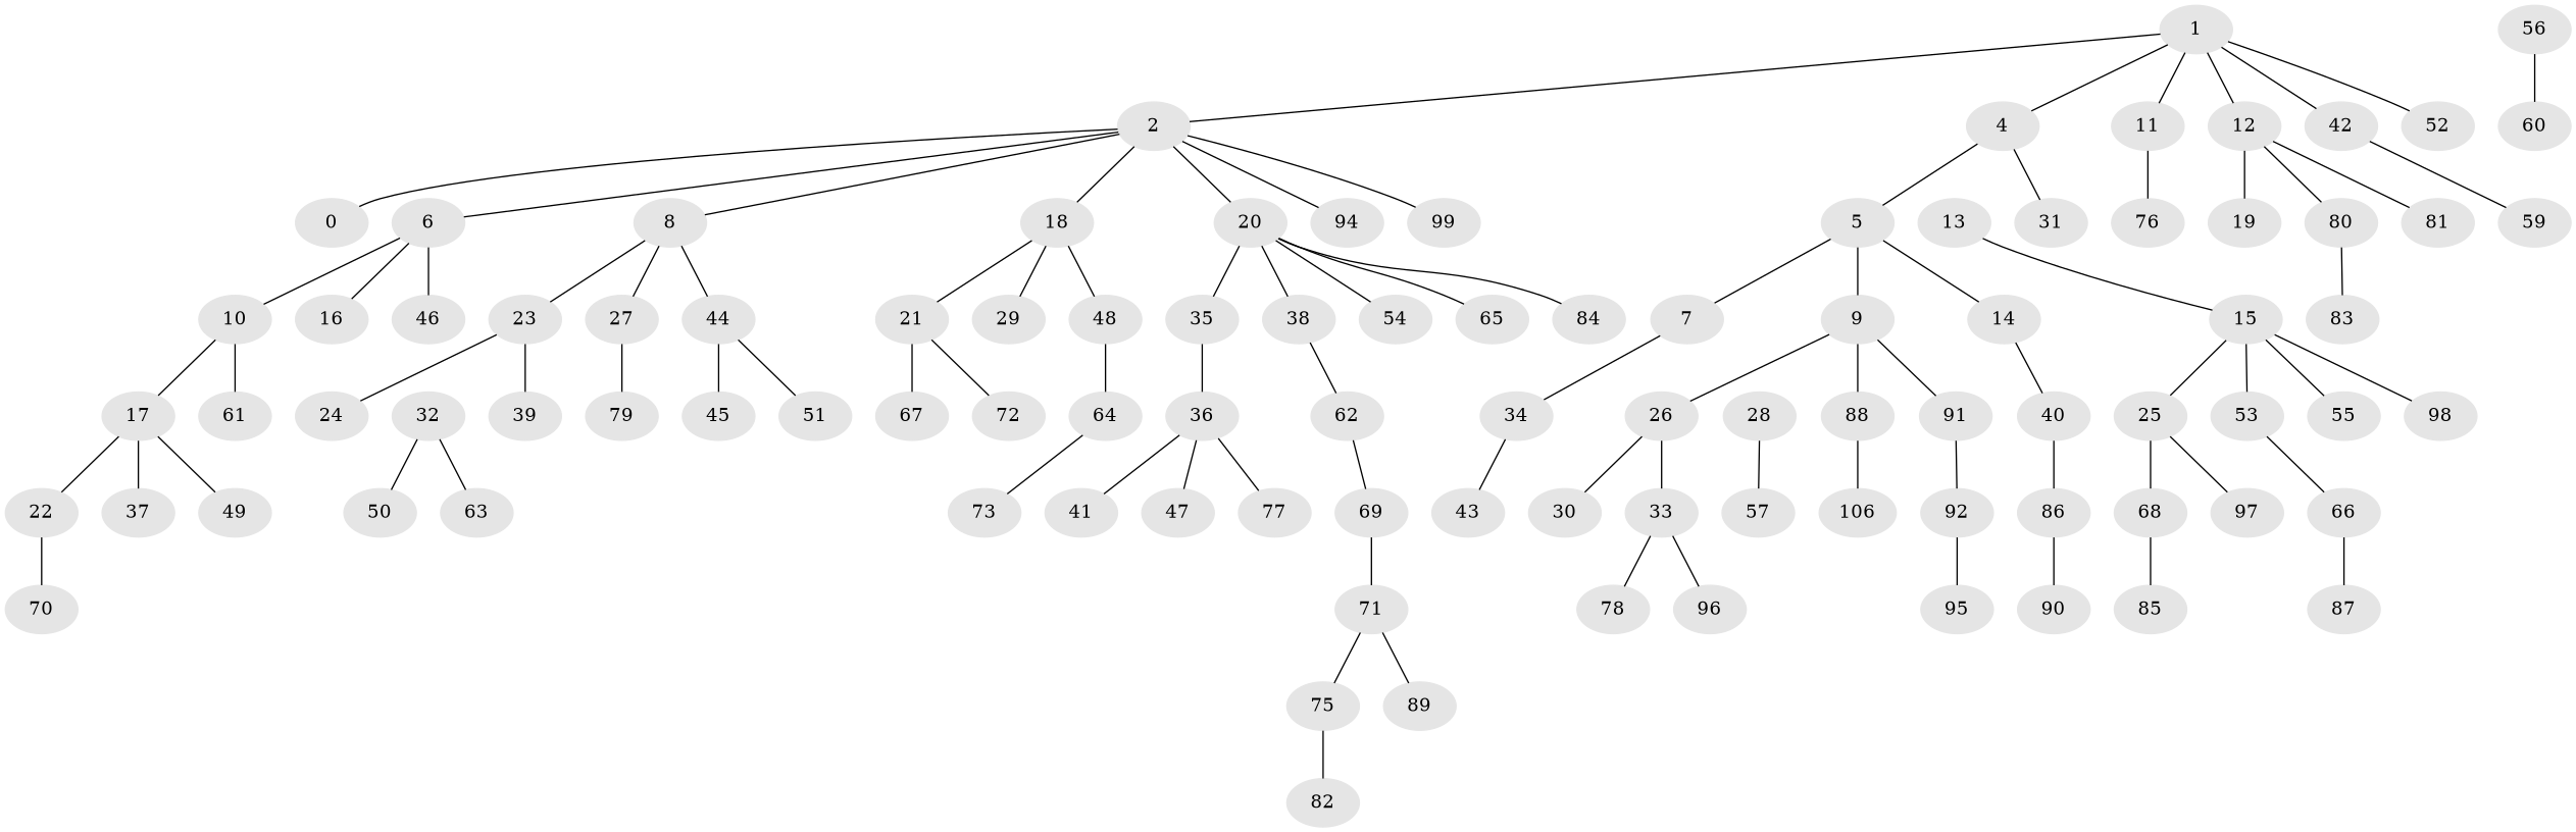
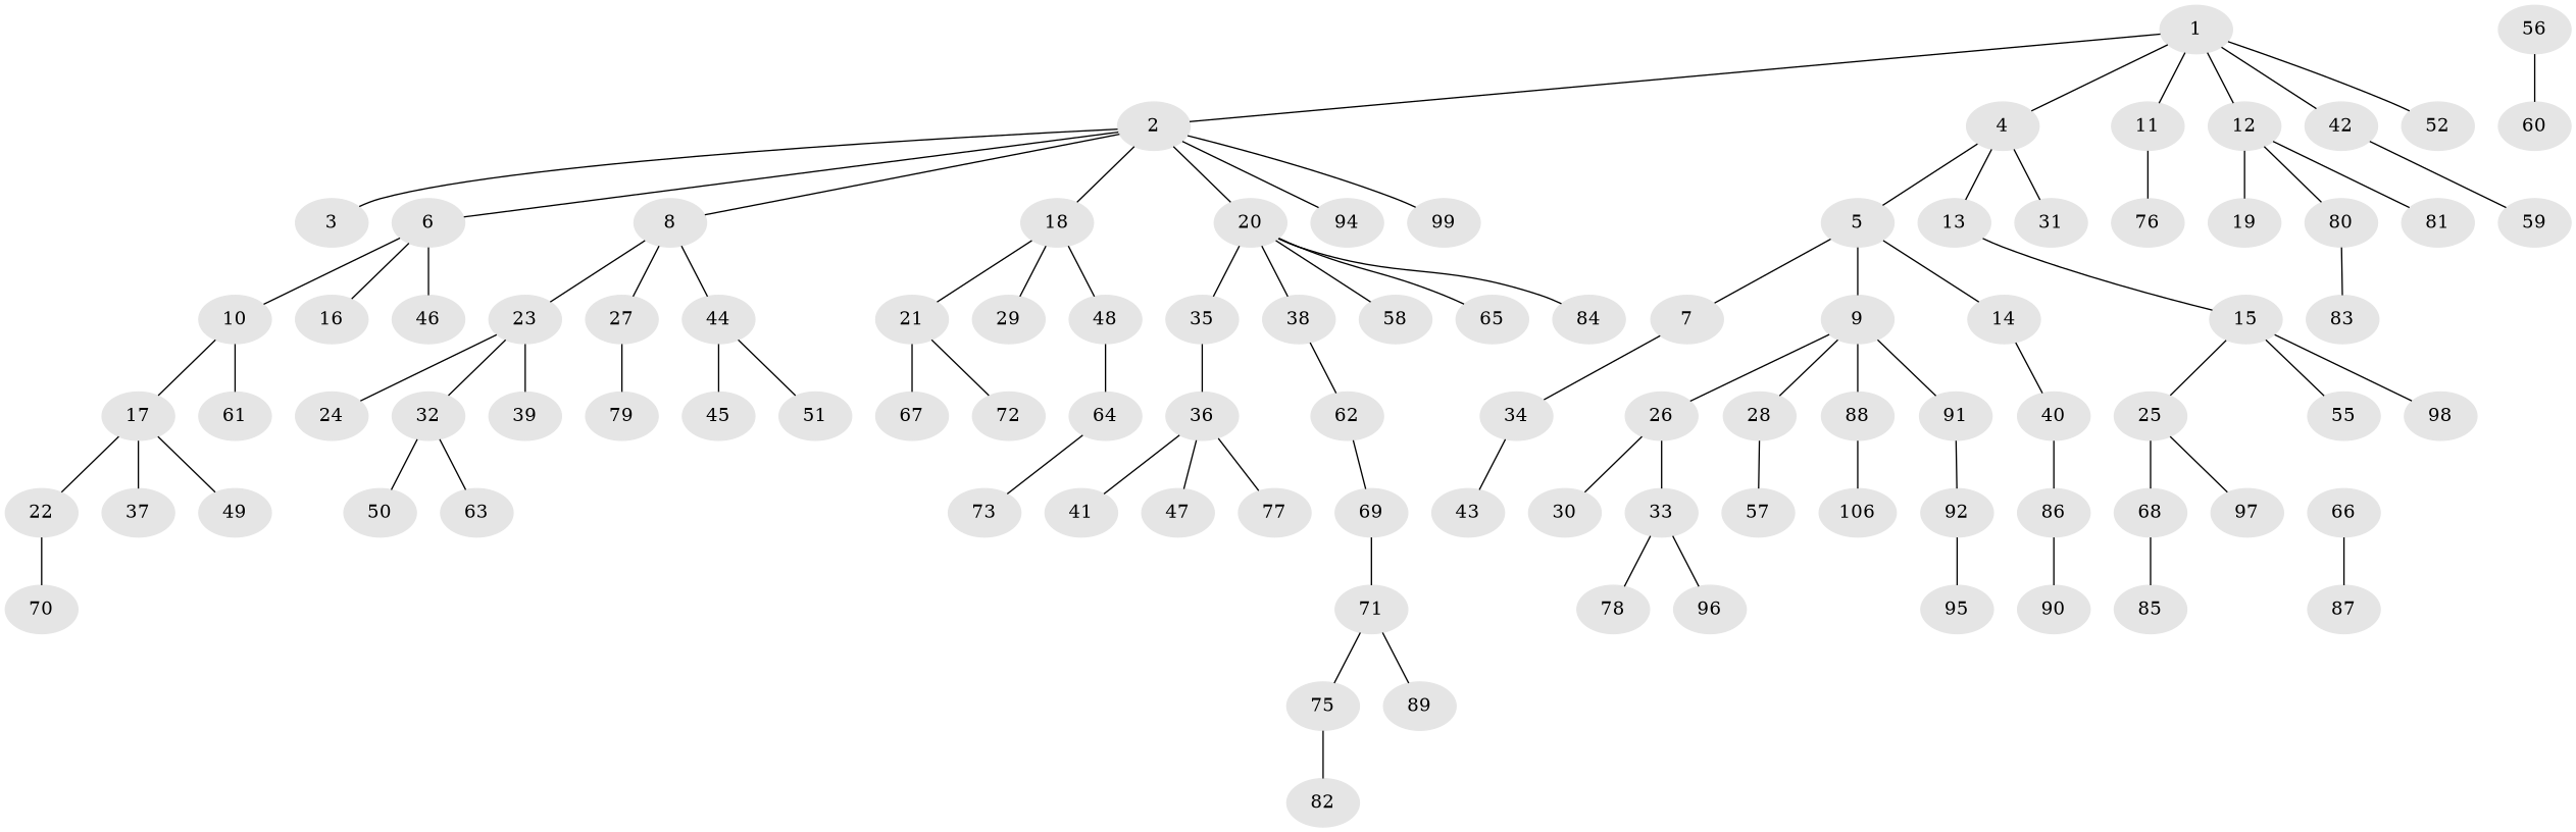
  graph {
    node [color=gray90 style=filled]
    1
    2
    4
    11
    12
    42
    52
-   3 [label=0]
+   3
    6
    8
    18
    20
    94
    99
    5
    13
    31
    76
    19
    80
    81
    59
    10
    16
    46
    23
    27
    44
    21
    29
    48
    35
    38
-   58 [label=54]
+   58
    65
    84
    7
    9
    14
    15
    34
    26
    28
    88
    91
    40
    17
    61
    43
    24
    32
    39
    79
    45
    51
    30
    33
    57
    n59 [label=106]
    92
    22
    37
    49
    83
    25
-   53
    55
    98
    86
    68
    97
    66
    70
    67
    72
    64
    36
    62
    50
    63
    85
    78
    96
    41
    47
    77
    69
    90
    56
    60
    73
    87
    71
    75
    89
    82
    95
    1 -- 2
    1 -- 4
    1 -- 11
    1 -- 12
    1 -- 42
    1 -- 52
    2 -- 3
    2 -- 6
    2 -- 8
    2 -- 18
    2 -- 20
    2 -- 94
    2 -- 99
    4 -- 5
+   4 -- 13
    4 -- 31
    11 -- 76
    12 -- 19
    12 -- 80
    12 -- 81
    42 -- 59
    6 -- 10
    6 -- 16
    6 -- 46
    8 -- 23
    8 -- 27
    8 -- 44
    18 -- 21
    18 -- 29
    18 -- 48
    20 -- 35
    20 -- 38
    20 -- 58
    20 -- 65
    20 -- 84
    5 -- 7
    5 -- 9
    5 -- 14
    13 -- 15
    80 -- 83
    10 -- 17
    10 -- 61
    23 -- 24
+   23 -- 32
    23 -- 39
    27 -- 79
    44 -- 45
    44 -- 51
    21 -- 67
    21 -- 72
    48 -- 64
    35 -- 36
    38 -- 62
    7 -- 34
    9 -- 26
+   9 -- 28
    9 -- 88
    9 -- 91
    14 -- 40
    15 -- 25
-   15 -- 53
    15 -- 55
    15 -- 98
    34 -- 43
    26 -- 30
    26 -- 33
    28 -- 57
    88 -- n59
    91 -- 92
    40 -- 86
    17 -- 22
    17 -- 37
    17 -- 49
    32 -- 50
    32 -- 63
    33 -- 78
    33 -- 96
    92 -- 95
    22 -- 70
    25 -- 68
    25 -- 97
-   53 -- 66
    86 -- 90
    68 -- 85
    66 -- 87
    64 -- 73
    36 -- 41
    36 -- 47
    36 -- 77
    62 -- 69
    69 -- 71
    56 -- 60
    71 -- 75
    71 -- 89
    75 -- 82
  }
